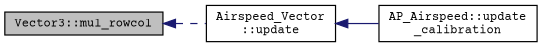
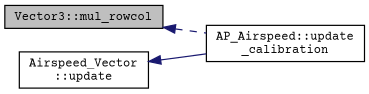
  digraph {
    fontname="Courier Prime"
    rankdir=LR
    node [color=black fillcolor=white fontname="Courier Prime" fontsize=10 shape=record style=filled]
    edge [color=midnightblue dir=back fontname="Courier Prime" fontsize=10 labelfontname=Helvetica labelfontsize=10]
    n1 [fillcolor=grey75 fontcolor=black height=0.2 label="Vector3::mul_rowcol" width=0.4]
    n2 [height=0.2 label="Airspeed_Vector\l::update" width=0.4]
    n3 [height=0.2 label="AP_Airspeed::update\l_calibration" width=0.4]
-   n1 -> n2 [style=dashed]
+   n1 -> n3 [style=dashed]
    n2 -> n3 [style=solid]
  }
